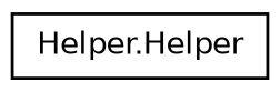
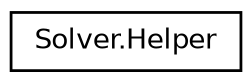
  digraph {
    rankdir=LR
-   n1 [color=black fillcolor=white fontname=Helvetica fontsize=10 height=0.2 label="Helper.Helper" shape=record style=filled width=0.4]
+   n1 [color=black fillcolor=white fontname=Helvetica fontsize=10 height=0.2 label="Solver.Helper" shape=record style=filled width=0.4]
  }
